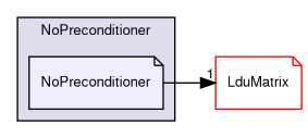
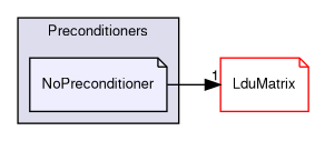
  digraph {
    compound=true
    rankdir=LR
    node [fontname=FreeSans fontsize=10 shape=note]
    n1 [fillcolor="#eeeeff" label=NoPreconditioner pencolor=black style=filled]
    n2 [color=red label=LduMatrix]
    subgraph cluster_1 {
      bgcolor="#ddddee"
      fontname=FreeSans
      fontsize=10
-     label=NoPreconditioner
+     label=Preconditioners
      pencolor=black
      n1
    }
    n1 -> n2 [headlabel=1 labeldistance=1.5 labelfontname=FreeSans labelfontsize=10]
  }
